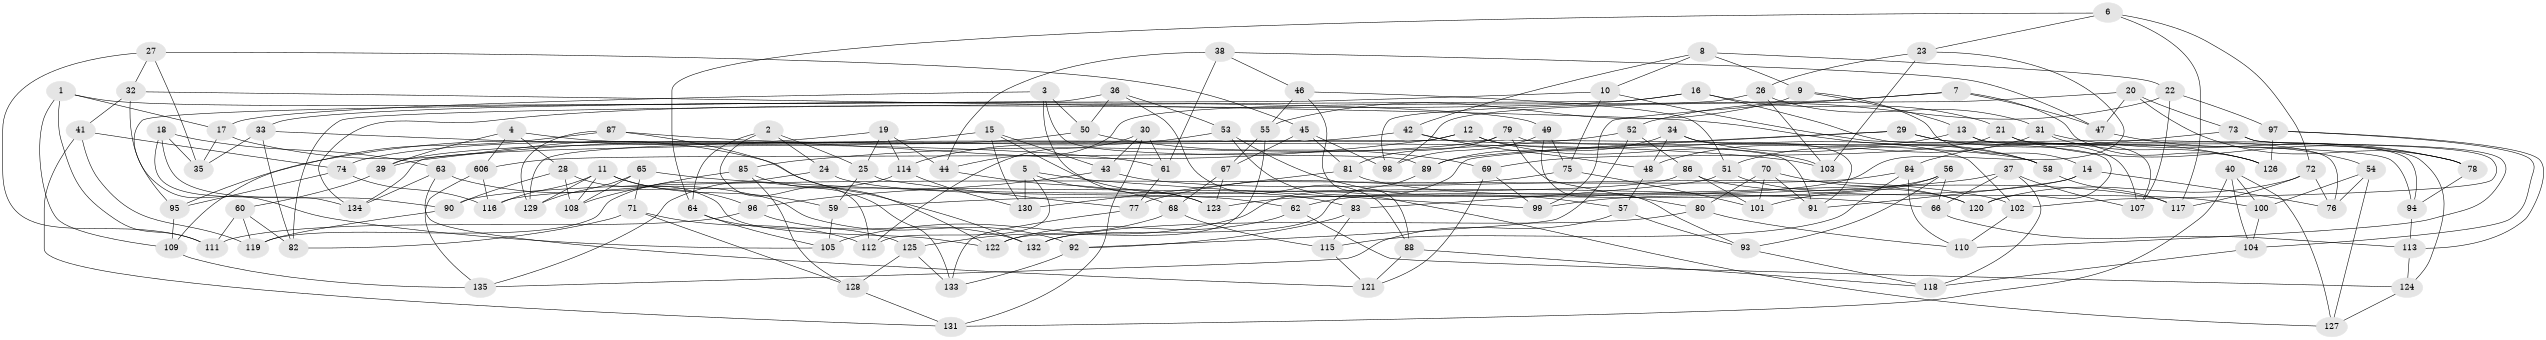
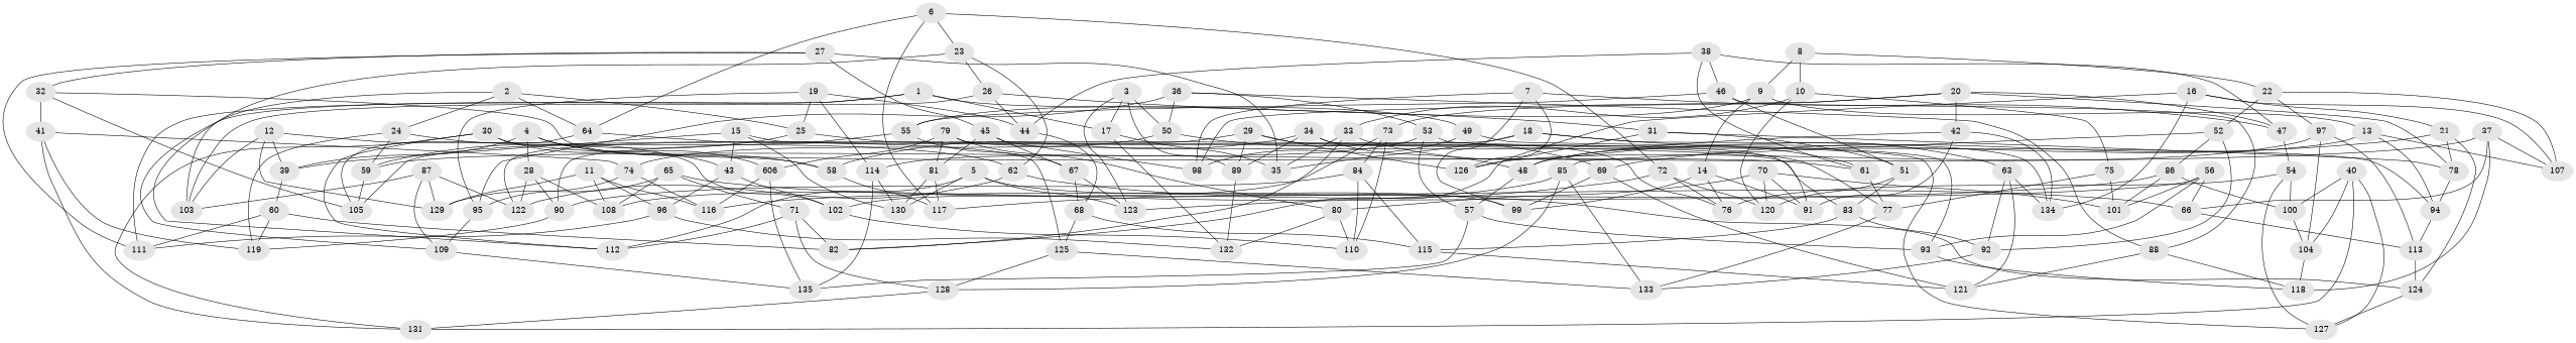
  graph {
    node [color=gray90 style=filled]
    1
    17
    49
    109
    111
    35
    132
    98
    75
    93
    135
    2
    24
    25
    64
    112
    62
    59
    119
    77
    105
    125
    3
    50
    89
    123
    69
    74
    4
    28
    39
    58
    n33 [label=606]
    108
    90
    122
    60
    117
    116
    5
    99
    130
    6
    23
    72
    103
    26
    120
    76
    7
    47
    126
    54
    8
    9
    10
    22
    42
    13
    14
    55
    33
    107
    52
    97
    48
    91
    134
    94
    67
    82
    61
    101
    11
    96
    129
    12
    102
    110
    57
    113
    15
    43
    83
    92
    115
    16
    21
    78
    124
    18
    63
    121
    19
    44
    95
    114
    68
    20
    73
    84
    127
    85
    86
    104
    31
    133
    51
    27
    32
    45
    41
    81
    29
    30
    131
    34
    36
    53
    88
    118
    37
    66
    38
    46
    40
    100
    128
    56
    65
    71
    70
    80
    79
    87
    1 -- 17
    1 -- 49
    1 -- 109
    1 -- 111
    17 -- 35
    17 -- 132
    49 -- 98
-   49 -- 75
    49 -- 93
    109 -- 135
    75 -- 77
    75 -- 101
    93 -- 118
    2 -- 24
    2 -- 25
    2 -- 64
    2 -- 112
    24 -- 62
-   11 -- 59
+   24 -- 59
    24 -- 119
    25 -- 59
    25 -- 77
    64 -- 105
    64 -- 125
    62 -- 122
    62 -- 124
    59 -- 105
    77 -- 133
    125 -- 133
    125 -- 128
    3 -- 17
    3 -- 50
    3 -- 89
    3 -- 123
    50 -- 69
    50 -- 74
    89 -- 132
    69 -- 99
    69 -- 121
    74 -- 116
    74 -- 95
    4 -- 28
    4 -- 39
    4 -- 58
    4 -- n33
    28 -- 108
    28 -- 90
    28 -- 122
    39 -- 60
    58 -- 117
    n33 -- 135
    n33 -- 116
    90 -- 119
    60 -- 111
    60 -- 119
    60 -- 82
    5 -- 112
    5 -- 123
    5 -- 99
    5 -- 130
    6 -- 64
    6 -- 117
    6 -- 23
    6 -- 72
    23 -- 62
    23 -- 103
    23 -- 26
    72 -- 117
    72 -- 120
    72 -- 76
    26 -- 103
    26 -- 44
    26 -- 31
    7 -- 98
    7 -- 99
    7 -- 47
    7 -- 126
    47 -- 54
    54 -- 76
    54 -- 127
    54 -- 100
    8 -- 9
    8 -- 10
    8 -- 22
-   8 -- 42
+   20 -- 42
    9 -- 13
    9 -- 14
    9 -- 55
    10 -- 75
    10 -- 120
    10 -- 33
    22 -- 107
    22 -- 52
    22 -- 97
    42 -- 48
    42 -- 91
    42 -- 134
    13 -- 107
    13 -- 48
    13 -- 94
    14 -- 99
    14 -- 76
    14 -- 91
    55 -- 122
    55 -- 67
    33 -- 35
    33 -- 82
    33 -- 61
    52 -- 92
    52 -- 85
    52 -- 86
    97 -- 126
    97 -- 113
    97 -- 104
    48 -- 57
    94 -- 113
    67 -- 123
    67 -- 68
    61 -- 77
    11 -- 108
    11 -- 116
    11 -- 96
    11 -- 129
    96 -- 111
    96 -- 132
    12 -- 39
    12 -- 103
    12 -- 129
    12 -- 102
    102 -- 110
    57 -- 93
    57 -- 135
    113 -- 124
    15 -- 39
    15 -- 130
    15 -- 43
    15 -- 83
    43 -- 96
    43 -- 102
    83 -- 92
    83 -- 115
    92 -- 133
    115 -- 121
    16 -- 107
    16 -- 134
    16 -- 82
    16 -- 21
    21 -- 69
    21 -- 78
    21 -- 124
    78 -- 94
    124 -- 127
    18 -- 35
    18 -- 90
    18 -- 134
    18 -- 63
    63 -- 134
    63 -- 92
    63 -- 121
    19 -- 25
    19 -- 44
    19 -- 95
    19 -- 114
    44 -- 68
    95 -- 109
    114 -- 135
    114 -- 130
    68 -- 125
    68 -- 115
    20 -- 98
    20 -- 47
    20 -- 78
    20 -- 73
    73 -- 102
    73 -- 110
    73 -- 84
    84 -- 90
    84 -- 110
    84 -- 115
    85 -- 108
    85 -- 133
    85 -- 128
    86 -- 116
    86 -- 101
    86 -- 100
    104 -- 118
    31 -- 126
    31 -- 78
    31 -- 51
    51 -- 120
    51 -- 83
    27 -- 111
    27 -- 35
    27 -- 32
    27 -- 45
    32 -- 105
    32 -- 58
    32 -- 41
    45 -- 98
    45 -- 67
    45 -- 81
    41 -- 119
    41 -- 74
    41 -- 131
    81 -- 117
    81 -- 130
    29 -- 105
    29 -- 89
    29 -- 76
    29 -- 126
    30 -- 112
    30 -- 61
    30 -- 43
    30 -- 131
    34 -- 89
    34 -- 58
    34 -- 48
    34 -- 91
    36 -- 50
    36 -- 95
    36 -- 53
    36 -- 88
    53 -- 57
    53 -- 114
    53 -- 127
    88 -- 121
    88 -- 118
    37 -- 59
    37 -- 107
    37 -- 118
    37 -- 66
    66 -- 113
    38 -- 47
    38 -- 61
    38 -- 44
    38 -- 46
    46 -- 55
    46 -- 51
    46 -- 88
    40 -- 127
    40 -- 104
    40 -- 131
    40 -- 100
    100 -- 104
    128 -- 131
    56 -- 93
    56 -- 123
    56 -- 101
    56 -- 66
    65 -- 108
    65 -- 129
    65 -- 66
    65 -- 71
    71 -- 112
    71 -- 82
    71 -- 128
    70 -- 120
    70 -- 91
    70 -- 101
    70 -- 80
    80 -- 132
    80 -- 110
    79 -- n33
    79 -- 94
    79 -- 81
    79 -- 80
    87 -- 109
    87 -- 122
    87 -- 103
    87 -- 129
  }
